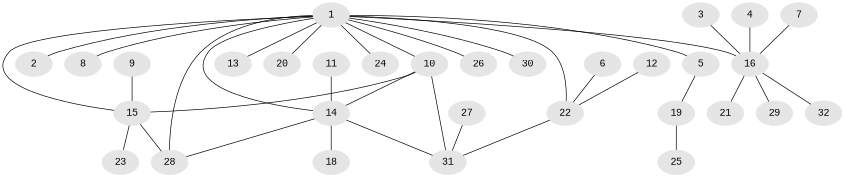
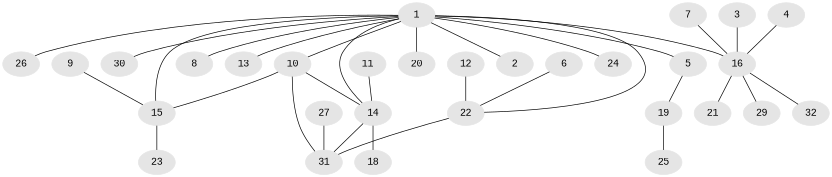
  graph {
    fontname="Liberation Mono"
    node [color=gray90 fontname="Liberation Mono" style=filled]
    edge [fontname="Liberation Mono" weight=1.0]
    1
    2
    5
    8
    10
    13
    14
    15
    16
    20
    22
    24
    26
-   28
    30
    19
    31
    18
    23
    21
    29
    32
    3
    4
    25
    6
    7
    9
    11
    12
    27
    1 -- 2
    1 -- 5
    1 -- 8
    1 -- 10
    1 -- 13
    1 -- 14
    1 -- 15
    1 -- 16 [weight=3.0]
    1 -- 20
    1 -- 22
    1 -- 24
    1 -- 26
-   1 -- 28 [weight=3.0]
    1 -- 30
    5 -- 19
    10 -- 14
    10 -- 15
    10 -- 31 [weight=2.0]
-   14 -- 28
    14 -- 31
    14 -- 18
-   15 -- 28
    15 -- 23
    16 -- 21
    16 -- 29
    16 -- 32
    22 -- 31 [weight=2.0]
    19 -- 25
    3 -- 16
    4 -- 16
    6 -- 22
    7 -- 16
    9 -- 15
    11 -- 14 [weight=2.0]
    12 -- 22
    27 -- 31
  }
